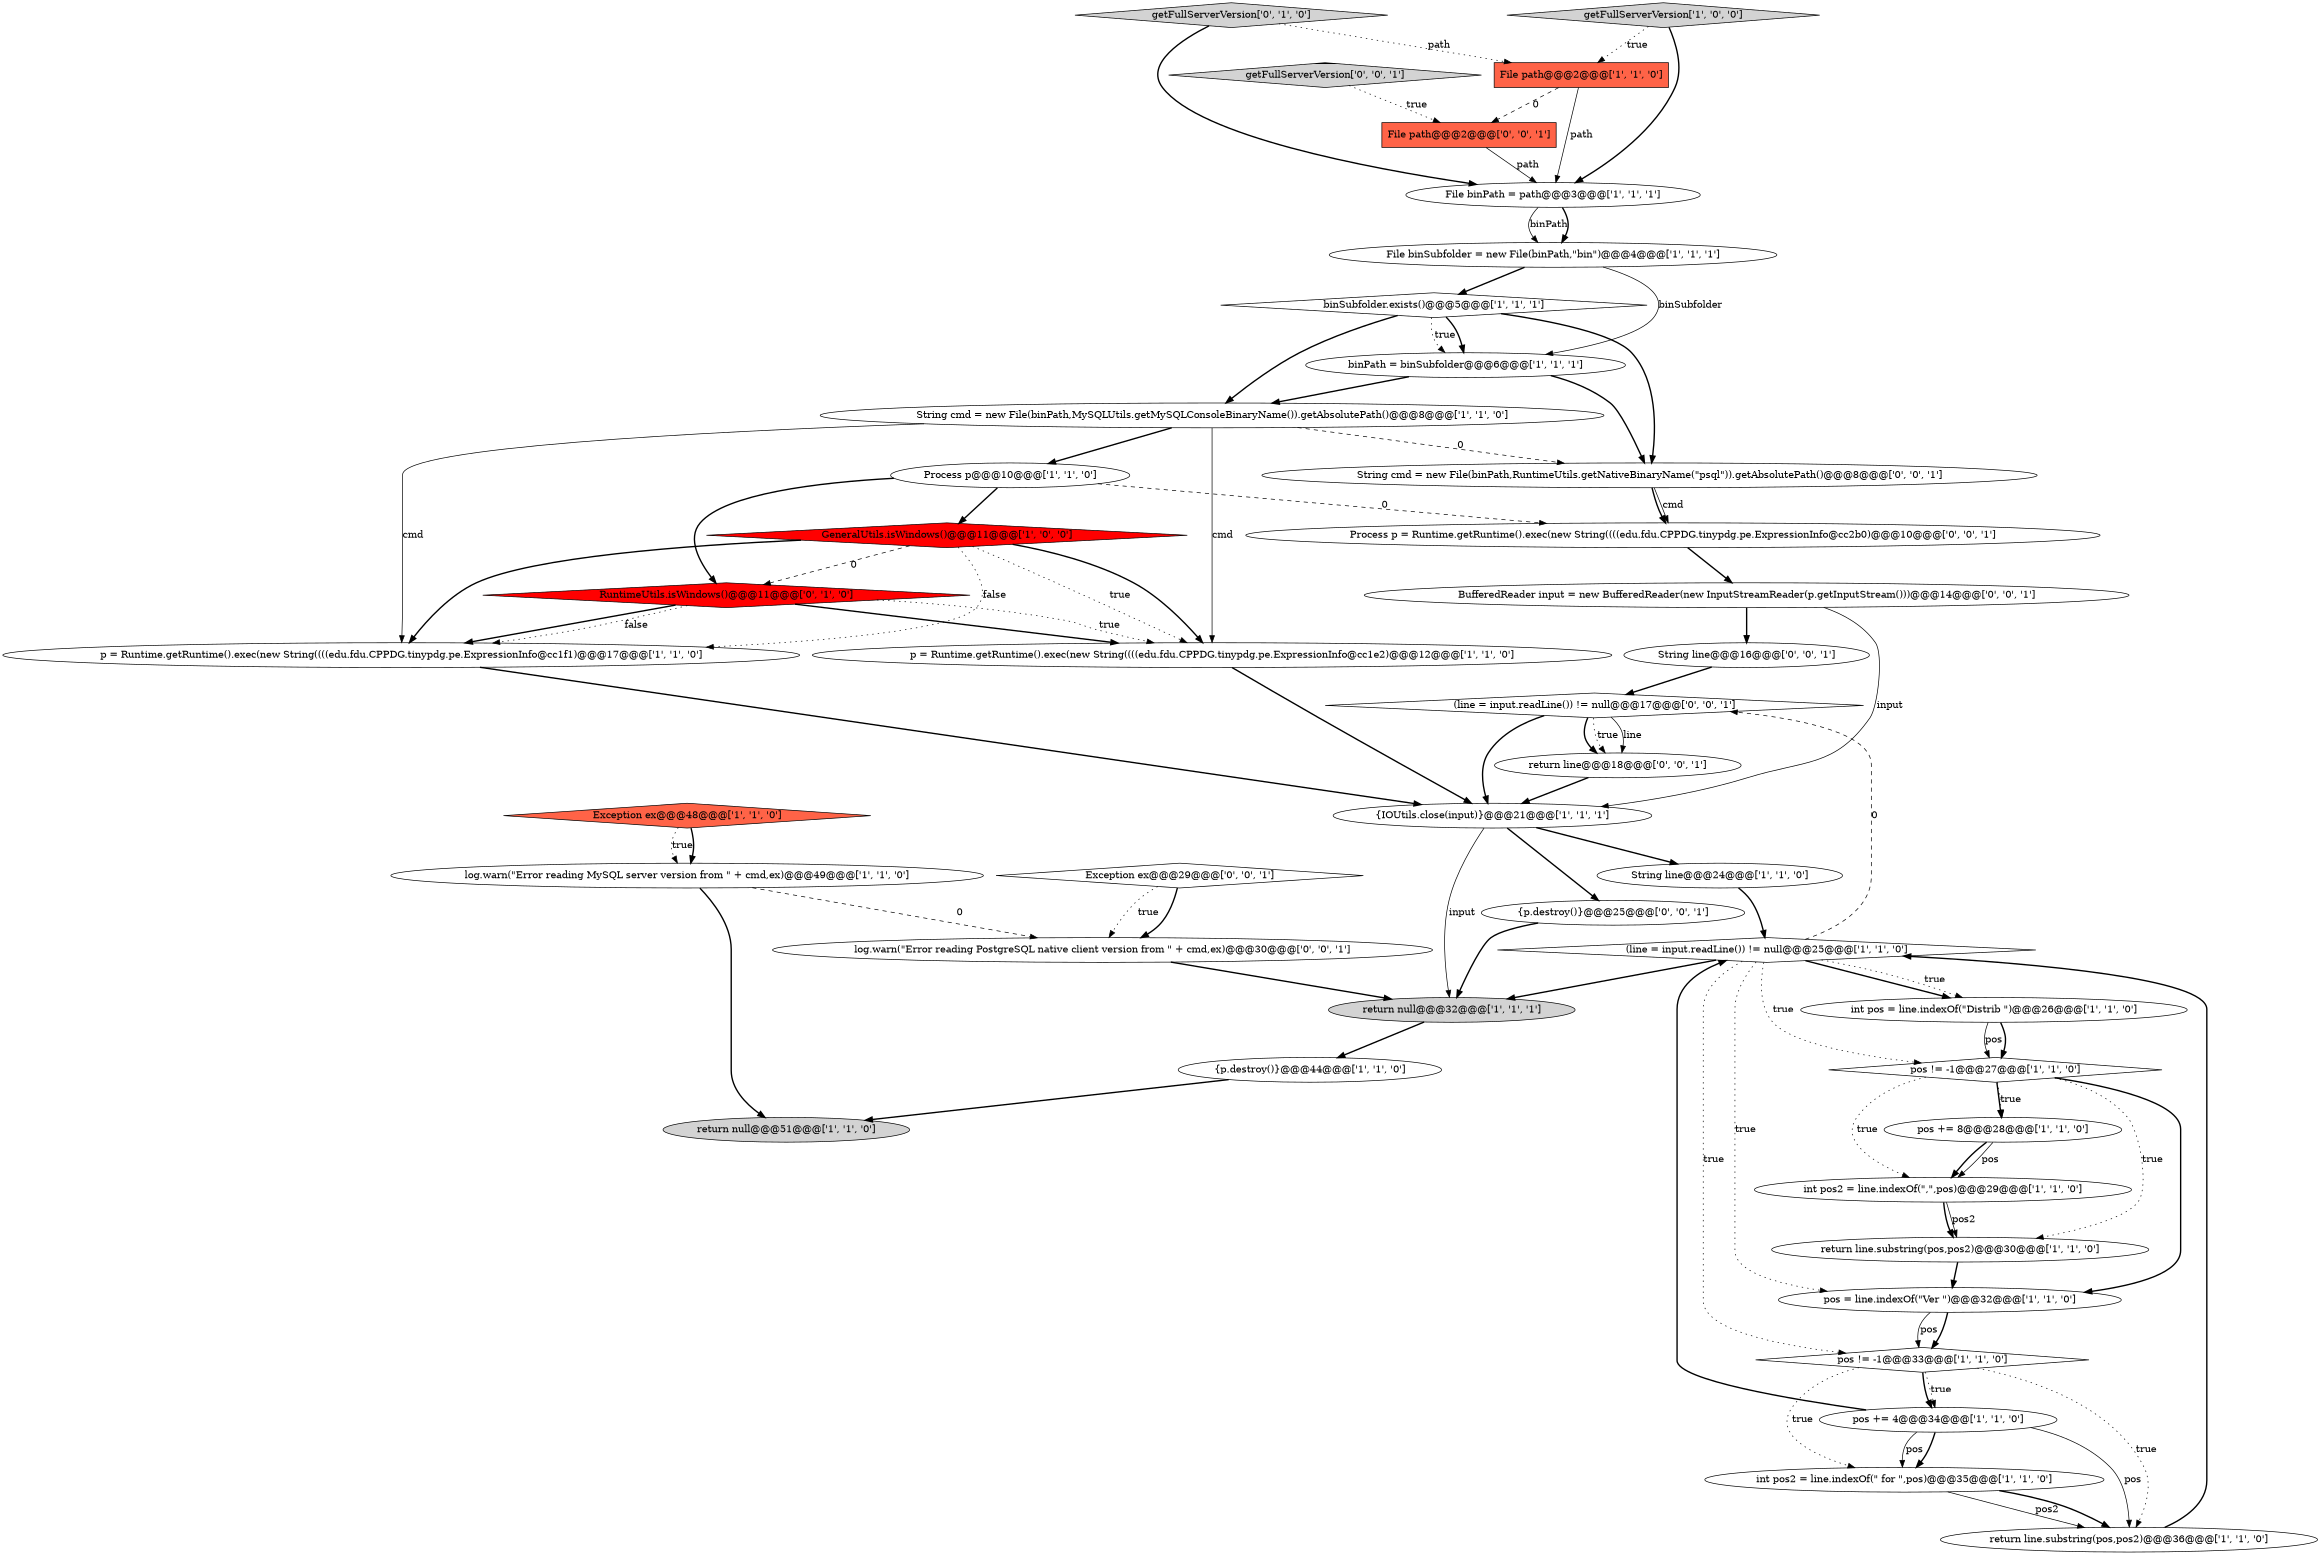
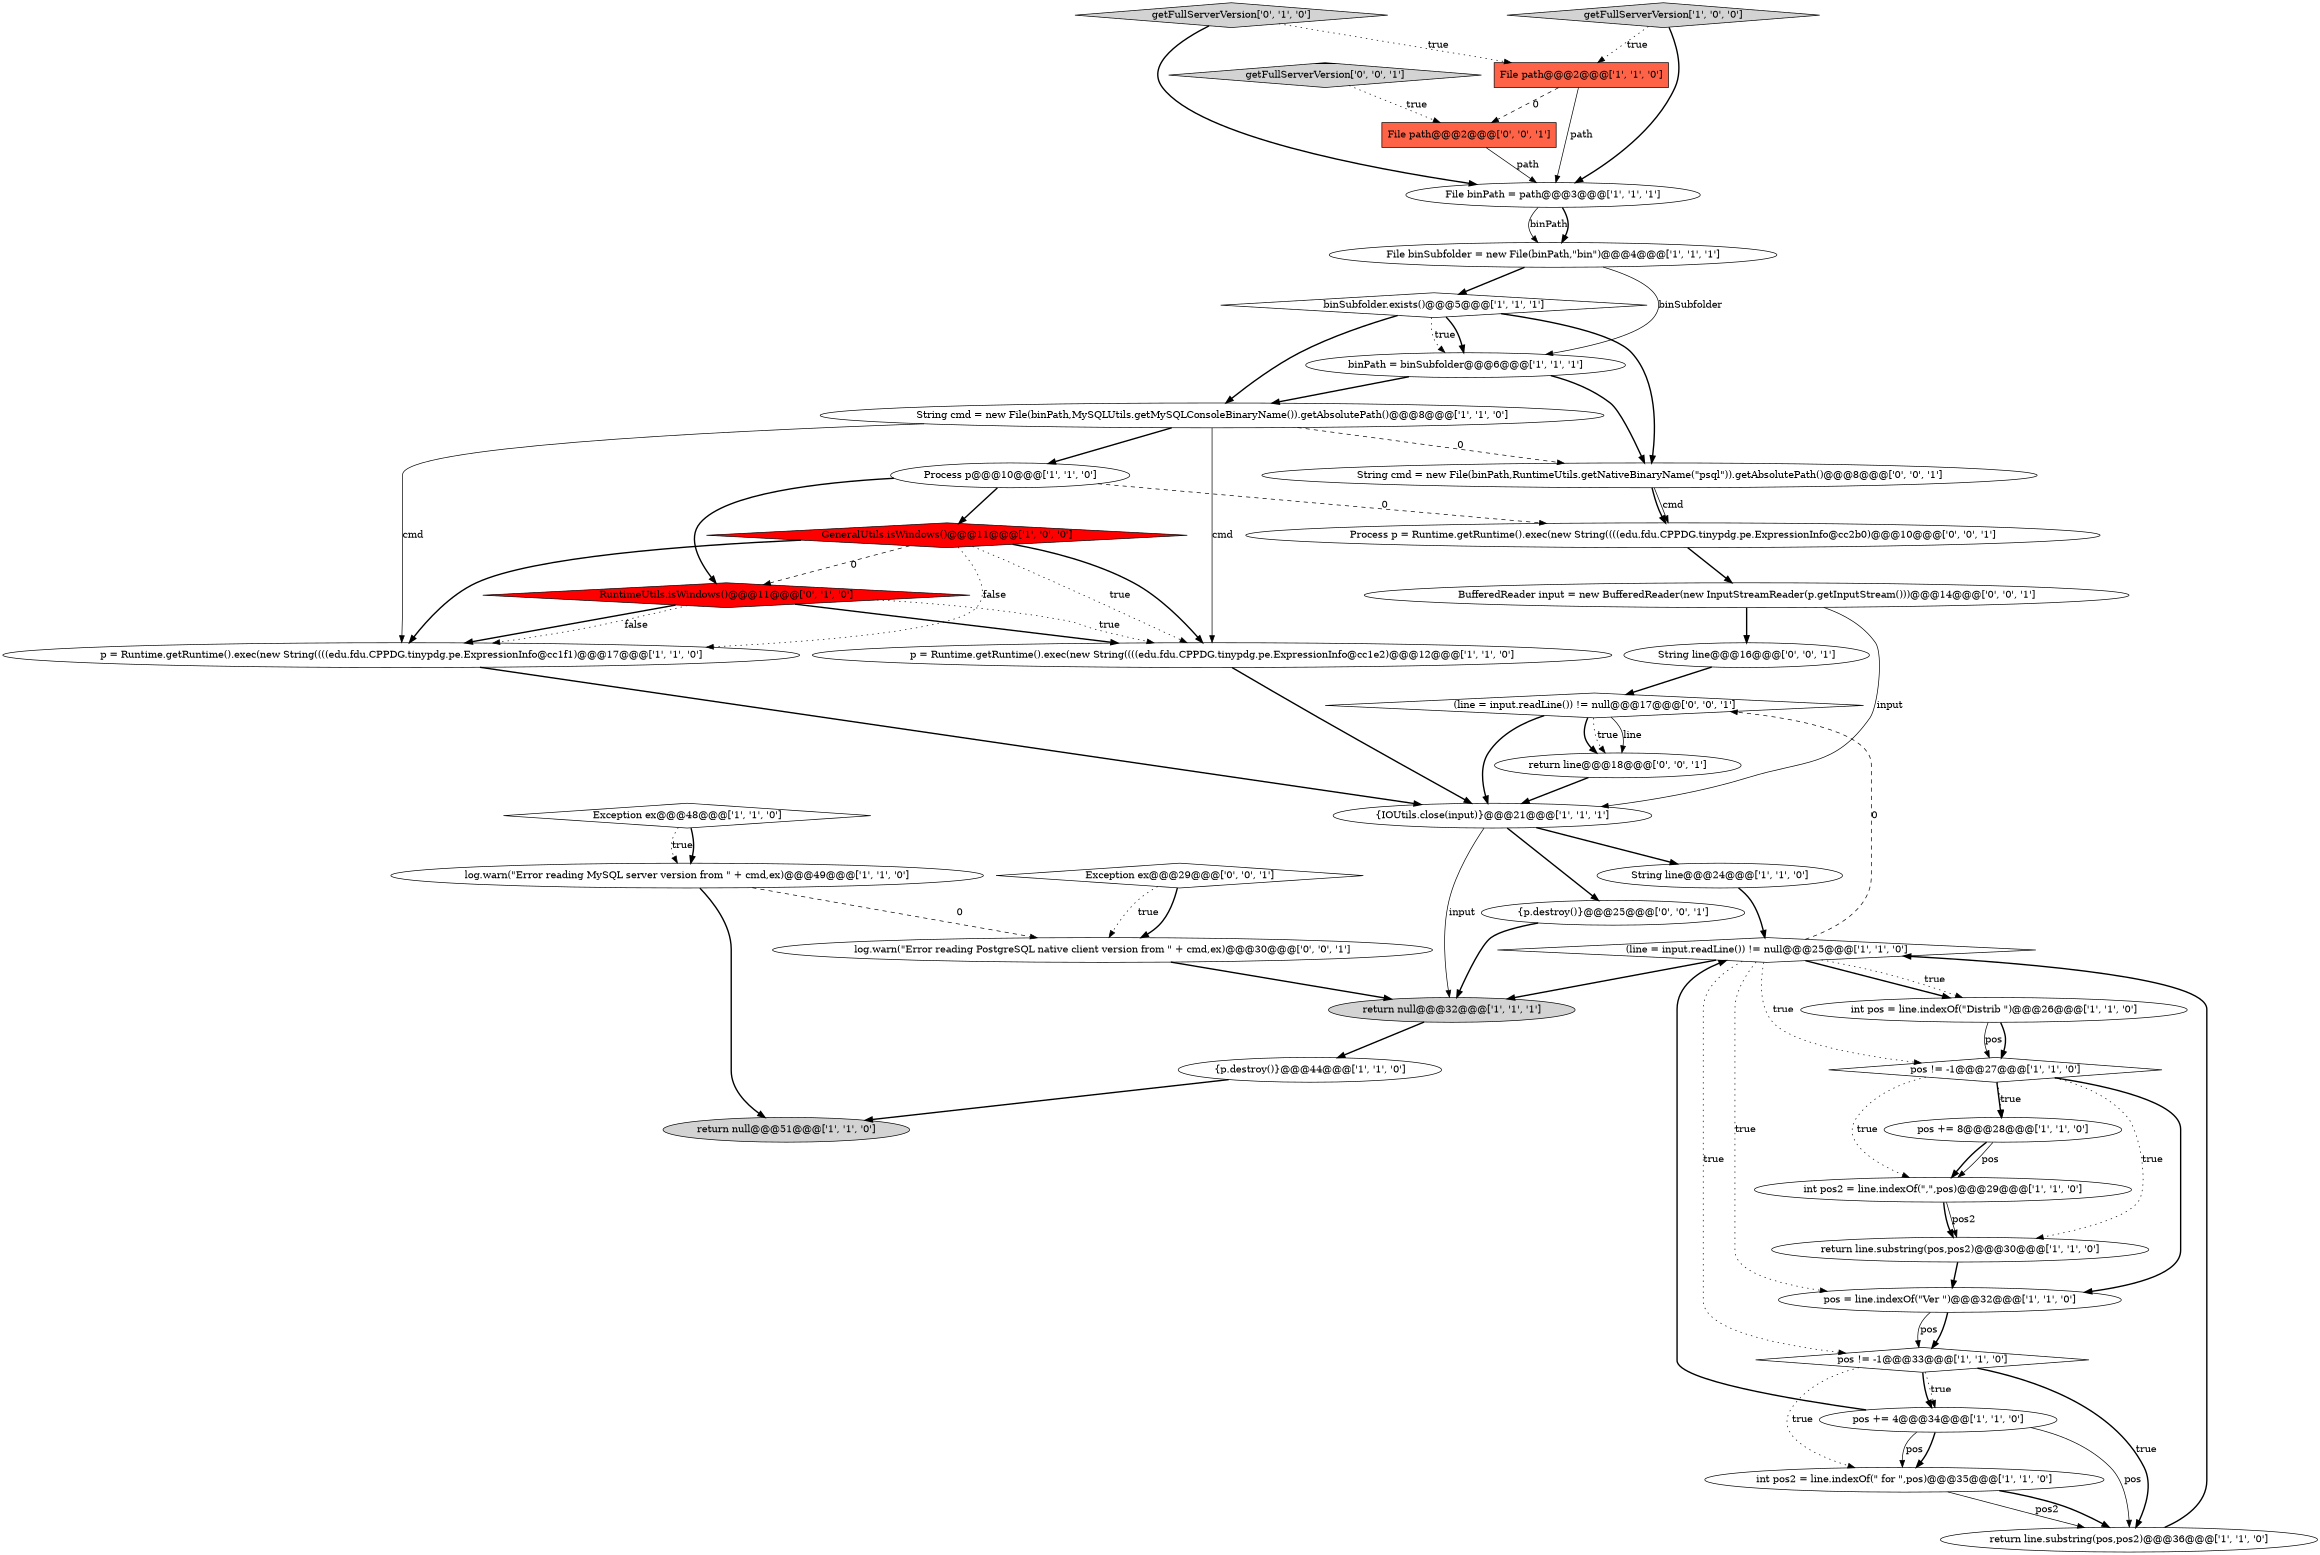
  digraph {
    node [fillcolor=white shape=ellipse style=filled]
    edge [style=bold]
    n1 [label="String line@@@16@@@['0', '0', '1']"]
    n2 [label="(line = input.readLine()) != null@@@17@@@['0', '0', '1']" shape=diamond]
    n3 [label="return line@@@18@@@['0', '0', '1']"]
    n4 [label="{IOUtils.close(input)}@@@21@@@['1', '1', '1']"]
    n5 [label="return line.substring(pos,pos2)@@@36@@@['1', '1', '0']"]
    n6 [label="(line = input.readLine()) != null@@@25@@@['1', '1', '0']" shape=diamond]
    n7 [fillcolor=lightgray label="return null@@@32@@@['1', '1', '1']"]
    n8 [label="pos = line.indexOf(\"Ver \")@@@32@@@['1', '1', '0']"]
    n9 [label="pos != -1@@@27@@@['1', '1', '0']" shape=diamond]
    n10 [label="pos != -1@@@33@@@['1', '1', '0']" shape=diamond]
    n11 [label="int pos = line.indexOf(\"Distrib \")@@@26@@@['1', '1', '0']"]
    n12 [label="File binSubfolder = new File(binPath,\"bin\")@@@4@@@['1', '1', '1']"]
    n13 [label="binSubfolder.exists()@@@5@@@['1', '1', '1']" shape=diamond]
    n14 [label="binPath = binSubfolder@@@6@@@['1', '1', '1']"]
    n15 [label="String cmd = new File(binPath,RuntimeUtils.getNativeBinaryName(\"psql\")).getAbsolutePath()@@@8@@@['0', '0', '1']"]
    n16 [label="String cmd = new File(binPath,MySQLUtils.getMySQLConsoleBinaryName()).getAbsolutePath()@@@8@@@['1', '1', '0']"]
    n17 [label="{p.destroy()}@@@25@@@['0', '0', '1']"]
    n18 [label="String line@@@24@@@['1', '1', '0']"]
    n19 [fillcolor=lightgray label="getFullServerVersion['0', '0', '1']" shape=diamond]
    n20 [fillcolor=tomato label="File path@@@2@@@['0', '0', '1']" shape=box]
    n21 [label="File binPath = path@@@3@@@['1', '1', '1']"]
    n22 [label="pos += 8@@@28@@@['1', '1', '0']"]
    n23 [label="int pos2 = line.indexOf(\",\",pos)@@@29@@@['1', '1', '0']"]
    n24 [label="return line.substring(pos,pos2)@@@30@@@['1', '1', '0']"]
    n25 [label="pos += 4@@@34@@@['1', '1', '0']"]
    n26 [label="int pos2 = line.indexOf(\" for \",pos)@@@35@@@['1', '1', '0']"]
    n27 [label="p = Runtime.getRuntime().exec(new String((((edu.fdu.CPPDG.tinypdg.pe.ExpressionInfo@cc1e2)@@@12@@@['1', '1', '0']"]
    n28 [label="log.warn(\"Error reading PostgreSQL native client version from \" + cmd,ex)@@@30@@@['0', '0', '1']"]
    n29 [label="{p.destroy()}@@@44@@@['1', '1', '0']"]
    n30 [label="Process p@@@10@@@['1', '1', '0']"]
    n31 [label="Process p = Runtime.getRuntime().exec(new String((((edu.fdu.CPPDG.tinypdg.pe.ExpressionInfo@cc2b0)@@@10@@@['0', '0', '1']"]
    n32 [fillcolor=red label="GeneralUtils.isWindows()@@@11@@@['1', '0', '0']" shape=diamond]
    n33 [fillcolor=red label="RuntimeUtils.isWindows()@@@11@@@['0', '1', '0']" shape=diamond]
    n34 [label="BufferedReader input = new BufferedReader(new InputStreamReader(p.getInputStream()))@@@14@@@['0', '0', '1']"]
    n35 [label="p = Runtime.getRuntime().exec(new String((((edu.fdu.CPPDG.tinypdg.pe.ExpressionInfo@cc1f1)@@@17@@@['1', '1', '0']"]
-   n36 [fillcolor=tomato label="Exception ex@@@48@@@['1', '1', '0']" shape=diamond]
+   n36 [label="Exception ex@@@48@@@['1', '1', '0']" shape=diamond]
    n37 [label="log.warn(\"Error reading MySQL server version from \" + cmd,ex)@@@49@@@['1', '1', '0']"]
    n38 [fillcolor=lightgray label="return null@@@51@@@['1', '1', '0']"]
    n39 [fillcolor=lightgray label="getFullServerVersion['0', '1', '0']" shape=diamond]
    n40 [fillcolor=tomato label="File path@@@2@@@['1', '1', '0']" shape=box]
    n41 [label="Exception ex@@@29@@@['0', '0', '1']" shape=diamond]
    n42 [fillcolor=lightgray label="getFullServerVersion['1', '0', '0']" shape=diamond]
    n1 -> n2
    n2 -> n3 [label=line style=solid]
    n2 -> n3
    n2 -> n3 [label=true style=dotted]
    n2 -> n4
    n3 -> n4
    n4 -> n7 [label=input style=solid]
    n4 -> n17
    n4 -> n18
    n5 -> n6
    n6 -> n2 [label=0 style=dashed]
    n6 -> n7
    n6 -> n8 [label=true style=dotted]
    n6 -> n9 [label=true style=dotted]
    n6 -> n10 [label=true style=dotted]
    n6 -> n11
    n6 -> n11 [label=true style=dotted]
    n7 -> n29
    n8 -> n10
    n8 -> n10 [label=pos style=solid]
    n9 -> n8
    n9 -> n22 [label=true style=dotted]
    n9 -> n22
    n9 -> n23 [label=true style=dotted]
    n9 -> n24 [label=true style=dotted]
-   n10 -> n5 [label=true style=dotted]
+   n10 -> n5 [label=true]
    n10 -> n25 [label=true style=dotted]
    n10 -> n25
    n10 -> n26 [label=true style=dotted]
    n11 -> n9
    n11 -> n9 [label=pos style=solid]
    n12 -> n13
    n12 -> n14 [label=binSubfolder style=solid]
    n13 -> n14 [label=true style=dotted]
    n13 -> n14
    n13 -> n15
    n13 -> n16
    n14 -> n15
    n14 -> n16
    n15 -> n31 [label=cmd style=solid]
    n15 -> n31
    n16 -> n15 [label=0 style=dashed]
    n16 -> n27 [label=cmd style=solid]
    n16 -> n30
    n16 -> n35 [label=cmd style=solid]
    n17 -> n7
    n18 -> n6
    n19 -> n20 [label=true style=dotted]
    n20 -> n21 [label=path style=solid]
    n21 -> n12 [label=binPath style=solid]
    n21 -> n12
    n22 -> n23
    n22 -> n23 [label=pos style=solid]
    n23 -> n24
    n23 -> n24 [label=pos2 style=solid]
    n24 -> n8
    n25 -> n5 [label=pos style=solid]
    n25 -> n6
    n25 -> n26
    n25 -> n26 [label=pos style=solid]
    n26 -> n5 [label=pos2 style=solid]
    n26 -> n5
    n27 -> n4
    n28 -> n7
    n29 -> n38
    n30 -> n31 [label=0 style=dashed]
    n30 -> n32
    n30 -> n33
    n31 -> n34
    n32 -> n27 [label=true style=dotted]
    n32 -> n27
    n32 -> n33 [label=0 style=dashed]
    n32 -> n35
    n32 -> n35 [label=false style=dotted]
    n33 -> n27 [label=true style=dotted]
    n33 -> n27
    n33 -> n35
    n33 -> n35 [label=false style=dotted]
    n34 -> n1
    n34 -> n4 [label=input style=solid]
    n35 -> n4
    n36 -> n37 [label=true style=dotted]
    n36 -> n37
    n37 -> n28 [label=0 style=dashed]
    n37 -> n38
    n39 -> n21
-   n39 -> n40 [label=path style=dotted]
+   n39 -> n40 [label=true style=dotted]
    n40 -> n20 [label=0 style=dashed]
    n40 -> n21 [label=path style=solid]
    n41 -> n28 [label=true style=dotted]
    n41 -> n28
    n42 -> n21
    n42 -> n40 [label=true style=dotted]
  }
